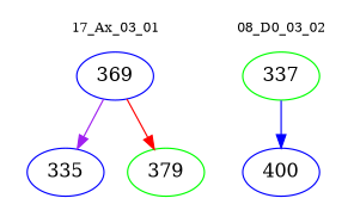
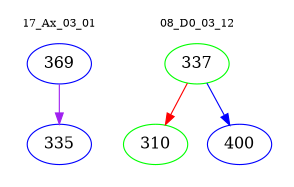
  digraph {
    node [color=blue]
    edge [color=red]
    n1 [label=369]
    n2 [label=335]
-   n3 [color=green label=379]
    n4 [color=green label=337]
+   n5 [color=green label=310]
    n6 [label=400]
    subgraph cluster_1 {
      color=white
      fontsize=10
      label="17_Ax_03_01"
      n1
      n2
-     n3
    }
    subgraph cluster_2 {
      color=white
      fontsize=10
-     label="08_D0_03_02"
+     label="08_D0_03_12"
      n4
+     n5
      n6
    }
    n1 -> n2 [color=purple]
-   n1 -> n3
+   n4 -> n5
    n4 -> n6 [color=blue]
  }
